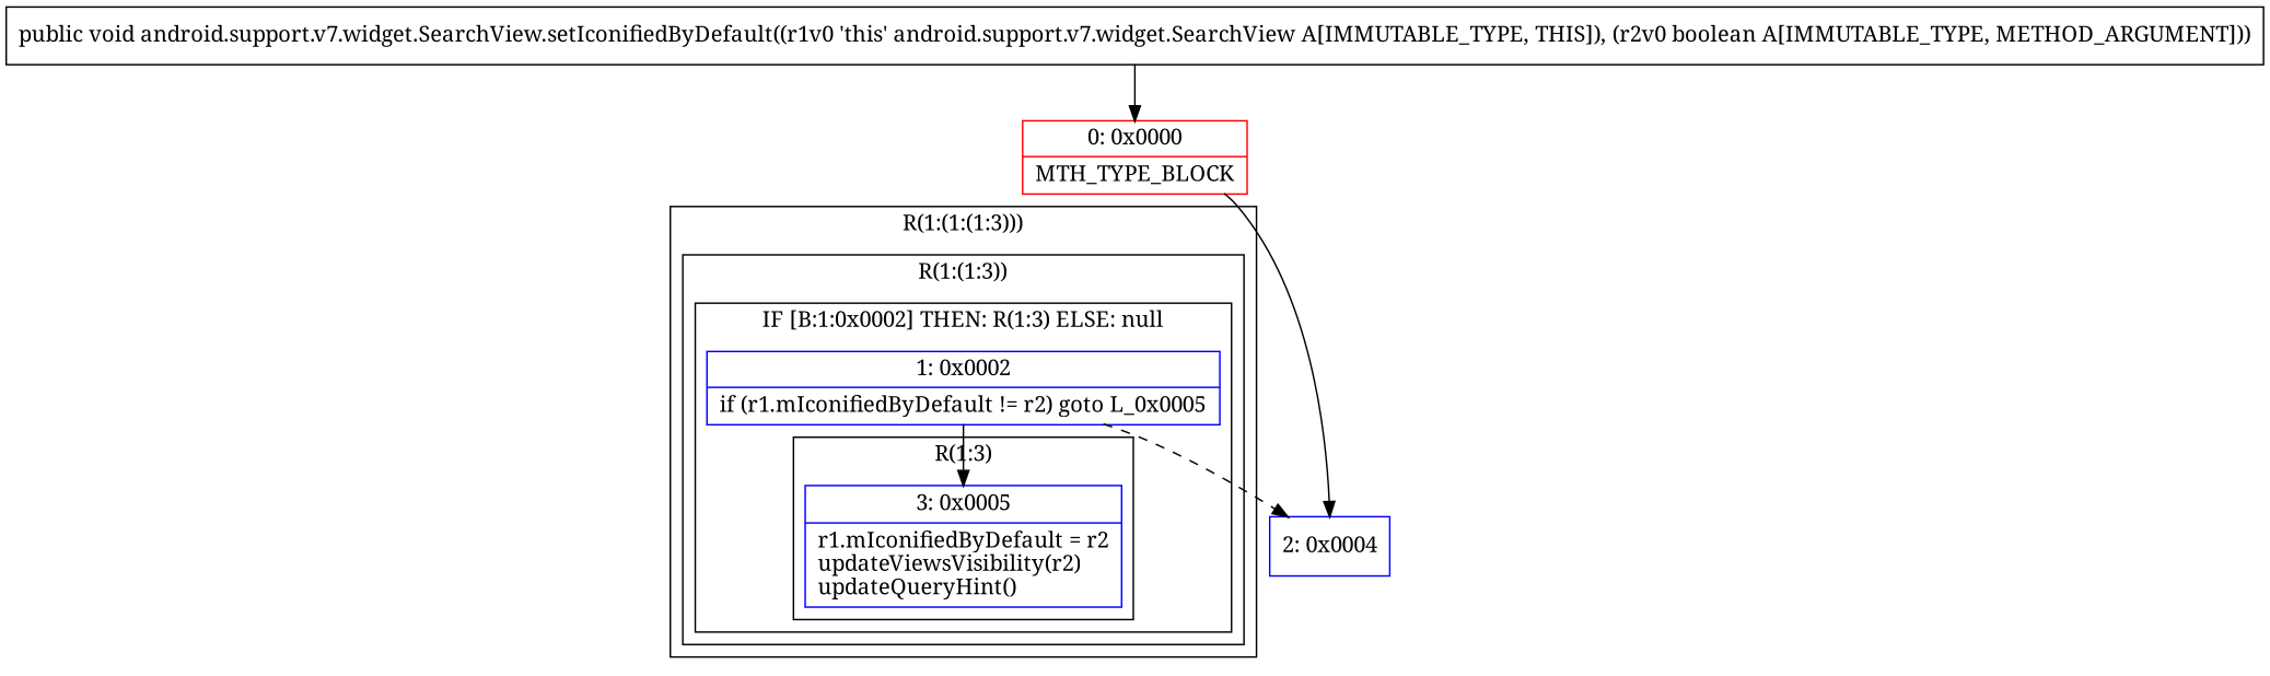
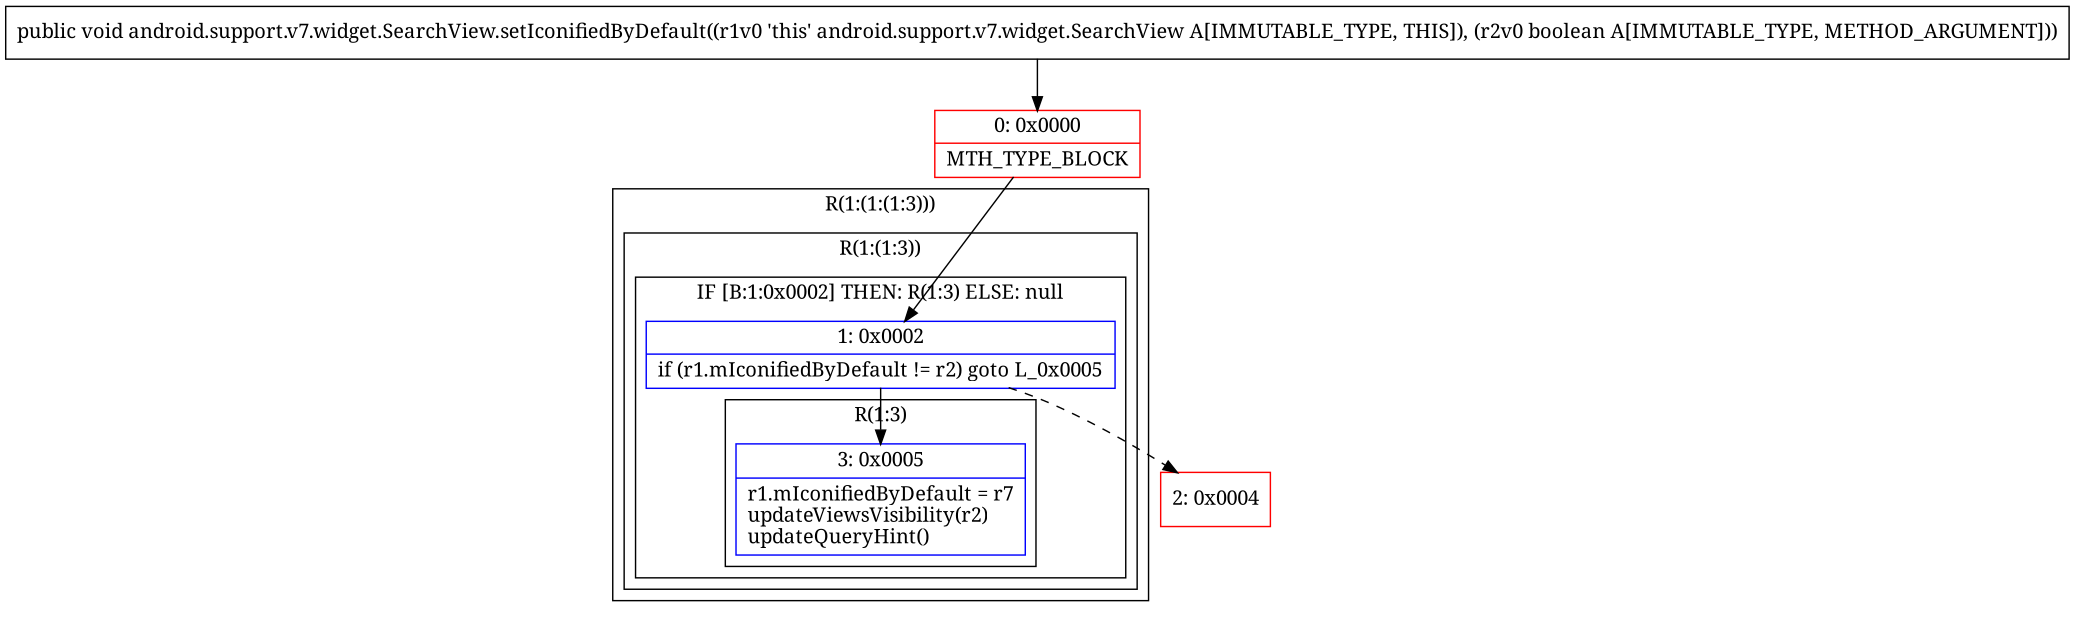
  digraph {
    fontname="Noto Serif"
    node [color=blue fontname="Noto Serif" shape=record]
    edge [fontname="Noto Serif"]
-   n1 [label="{3\:\ 0x0005|r1.mIconifiedByDefault = r2\lupdateViewsVisibility(r2)\lupdateQueryHint()\l}"]
+   n1 [label="{3\:\ 0x0005|r1.mIconifiedByDefault = r7\lupdateViewsVisibility(r2)\lupdateQueryHint()\l}"]
    n2 [label="{1\:\ 0x0002|if (r1.mIconifiedByDefault != r2) goto L_0x0005\l}"]
-   n3 [label="{2\:\ 0x0004}"]
+   n3 [color=red label="{2\:\ 0x0004}"]
    n4 [color=red label="{0\:\ 0x0000|MTH_TYPE_BLOCK\l}"]
    n5 [label="{public void android.support.v7.widget.SearchView.setIconifiedByDefault((r1v0 'this' android.support.v7.widget.SearchView A[IMMUTABLE_TYPE, THIS]), (r2v0 boolean A[IMMUTABLE_TYPE, METHOD_ARGUMENT])) }" color=""]
    subgraph cluster_1 {
      label="R(1:(1:(1:3)))"
      subgraph cluster_2 {
        label="R(1:(1:3))"
        subgraph cluster_3 {
          label="IF [B:1:0x0002] THEN: R(1:3) ELSE: null"
          n2
          subgraph cluster_4 {
            label="R(1:3)"
            n1
          }
        }
      }
    }
    n2 -> n1
    n2 -> n3 [style=dashed]
-   n4 -> n3
+   n4 -> n2
    n5 -> n4
  }
